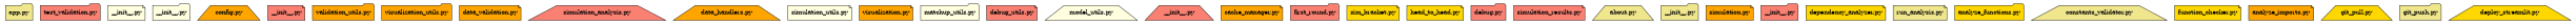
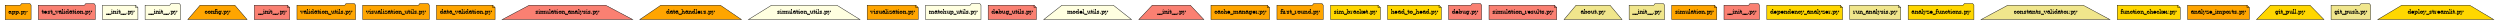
  strict digraph {
    node [style=filled fillcolor=orange shape=note]
-   n1 [label="app.py" fillcolor=khaki shape=folder]
+   n1 [label="app.py" shape=folder]
    n2 [label="test_validation.py" fillcolor=salmon shape=folder]
    n3 [label="__init__.py" fillcolor=lightyellow]
    n4 [label="__init__.py" fillcolor=lightyellow shape=folder]
    n5 [label="config.py" shape=trapezium]
    n6 [label="__init__.py" fillcolor=salmon]
    n7 [label="validation_utils.py" shape=folder]
    n8 [label="visualization_utils.py" shape=folder]
    n9 [label="data_validation.py"]
    n10 [label="simulation_analysis.py" fillcolor=salmon shape=trapezium]
    n11 [label="data_handlers.py" shape=trapezium]
-   n12 [label="simulation_utils.py" fillcolor=lightyellow]
+   n12 [label="simulation_utils.py" fillcolor=lightyellow shape=trapezium]
    n13 [label="visualization.py"]
    n14 [label="matchup_utils.py" fillcolor=lightyellow shape=folder]
    n15 [label="debug_utils.py" fillcolor=salmon]
    n16 [label="model_utils.py" fillcolor=lightyellow shape=trapezium]
    n17 [label="__init__.py" fillcolor=salmon shape=trapezium]
    n18 [label="cache_manager.py"]
-   n19 [label="first_round.py" fillcolor=salmon shape=folder]
+   n19 [label="first_round.py" shape=folder]
    n20 [label="sim_bracket.py" fillcolor=gold]
    n21 [label="head_to_head.py" fillcolor=gold]
    n22 [label="debug.py" fillcolor=salmon shape=folder]
    n23 [label="simulation_results.py" fillcolor=salmon]
    n24 [label="about.py" fillcolor=khaki shape=trapezium]
    n25 [label="__init__.py" fillcolor=khaki shape=folder]
    n26 [label="simulation.py"]
    n27 [label="__init__.py" fillcolor=salmon shape=folder]
    n28 [label="dependency_analyzer.py" fillcolor=gold]
    n29 [label="run_analysis.py" fillcolor=khaki]
    n30 [label="analyze_functions.py" fillcolor=gold shape=folder]
    n31 [label="constants_validator.py" fillcolor=khaki shape=trapezium]
    n32 [label="function_checker.py" fillcolor=gold]
    n33 [label="analyze_imports.py"]
    n34 [label="git_pull.py" fillcolor=gold shape=trapezium]
    n35 [label="git_push.py" fillcolor=khaki shape=folder]
    n36 [label="deploy_streamlit.py" fillcolor=gold shape=trapezium]
  }
